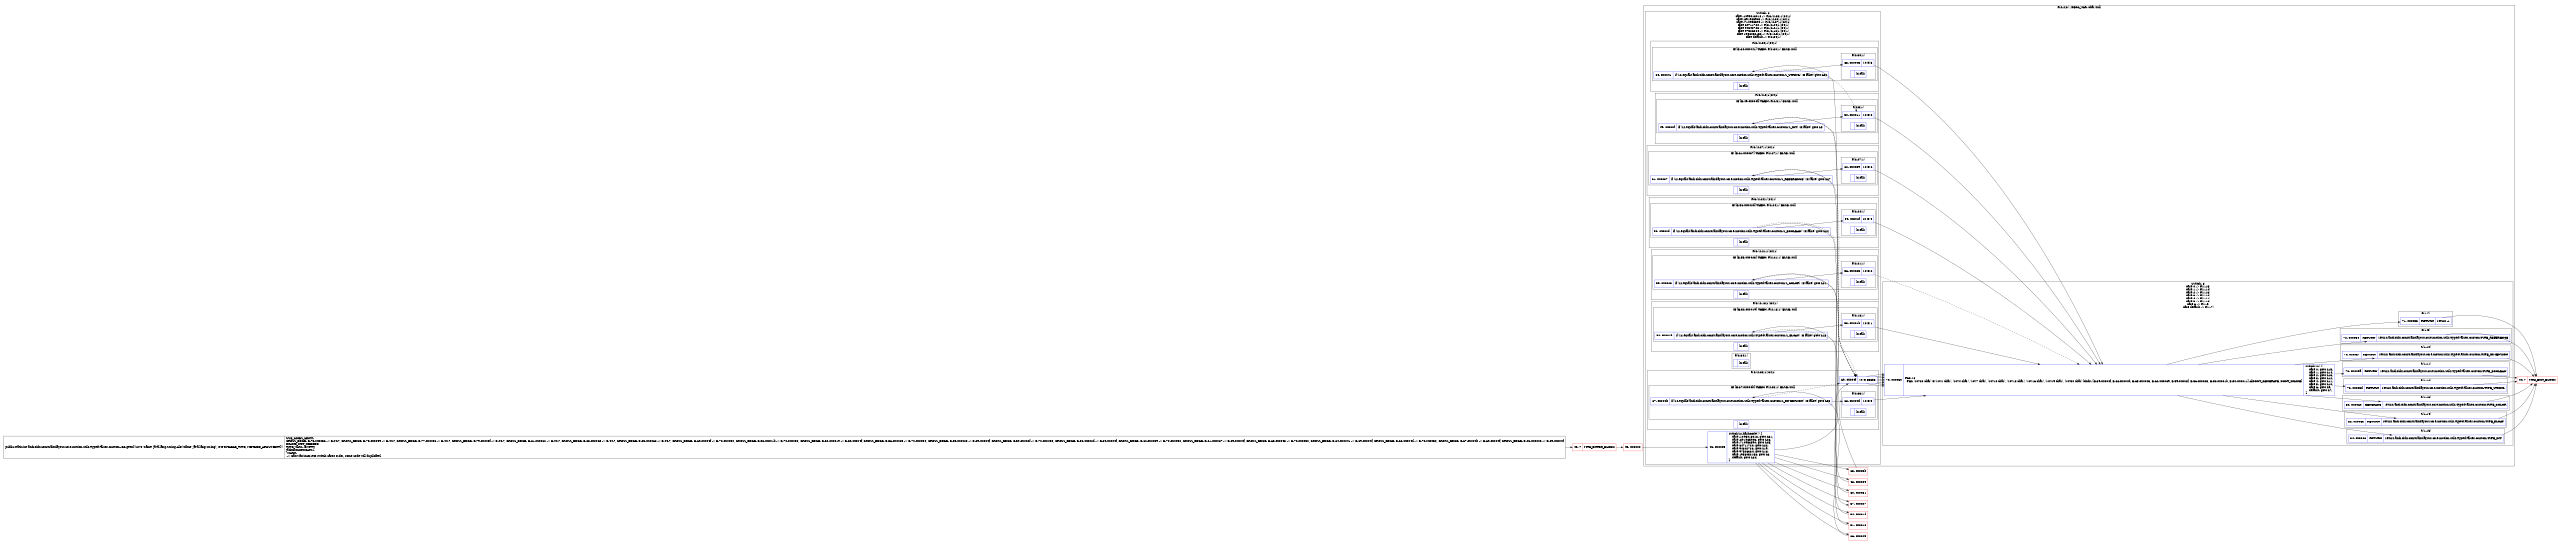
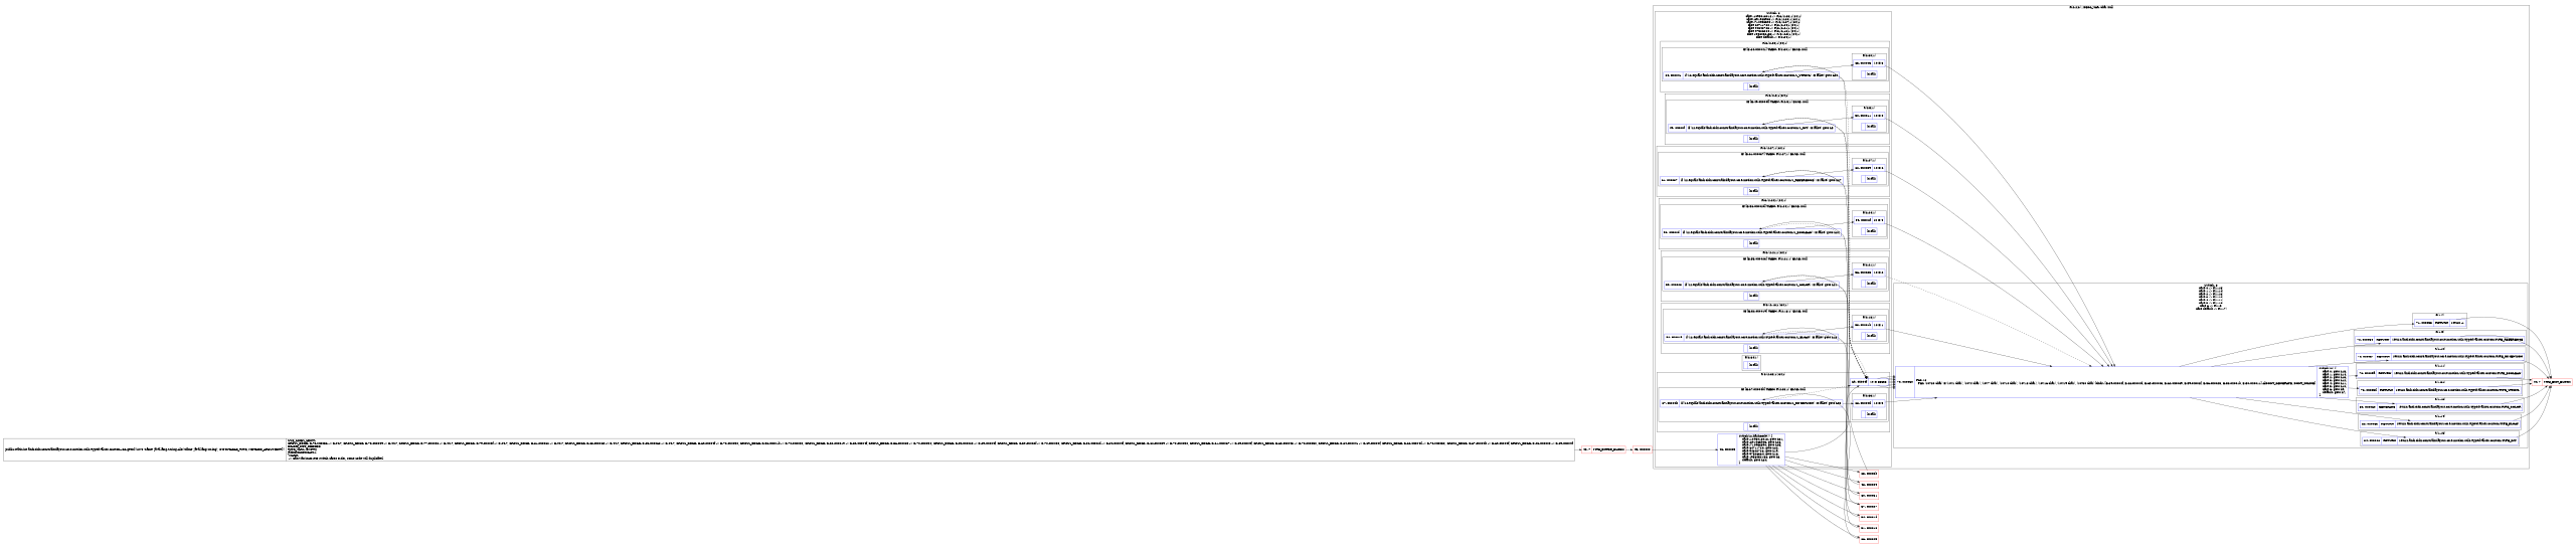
  digraph {
    rankdir=LR
    node [color=blue shape=record]
    n1 [label="{68\:\ 0x004d|r0 = 5\l}"]
    n2 [label="{|break\l}"]
    n3 [label="{67\:\ 0x004b|if (r2.equals(androidx.constraintlayout.core.motion.utils.TypedValues.Custom.S_DIMENSION) != false) goto L33\l}"]
    n4 [label="{69\:\ 0x004f|r0 = 65535\l}"]
    n5 [label="{|break\l}"]
    n6 [label="{65\:\ 0x0043|r0 = 3\l}"]
    n7 [label="{|break\l}"]
    n8 [label="{64\:\ 0x0041|if (r2.equals(androidx.constraintlayout.core.motion.utils.TypedValues.Custom.S_STRING) != false) goto L30\l}"]
    n9 [label="{|break\l}"]
    n10 [label="{62\:\ 0x0039|r0 = 6\l}"]
    n11 [label="{|break\l}"]
    n12 [label="{61\:\ 0x0037|if (r2.equals(androidx.constraintlayout.core.motion.utils.TypedValues.Custom.S_REFERENCE) != false) goto L27\l}"]
    n13 [label="{|break\l}"]
    n14 [label="{59\:\ 0x002f|r0 = 4\l}"]
    n15 [label="{|break\l}"]
    n16 [label="{58\:\ 0x002d|if (r2.equals(androidx.constraintlayout.core.motion.utils.TypedValues.Custom.S_BOOLEAN) != false) goto L24\l}"]
    n17 [label="{|break\l}"]
    n18 [label="{56\:\ 0x0025|r0 = 2\l}"]
    n19 [label="{|break\l}"]
    n20 [label="{55\:\ 0x0023|if (r2.equals(androidx.constraintlayout.core.motion.utils.TypedValues.Custom.S_COLOR) != false) goto L21\l}"]
    n21 [label="{|break\l}"]
    n22 [label="{53\:\ 0x001b|r0 = 1\l}"]
    n23 [label="{|break\l}"]
    n24 [label="{52\:\ 0x0019|if (r2.equals(androidx.constraintlayout.core.motion.utils.TypedValues.Custom.S_FLOAT) != false) goto L18\l}"]
    n25 [label="{|break\l}"]
    n26 [label="{50\:\ 0x0011|r0 = 0\l}"]
    n27 [label="{|break\l}"]
    n28 [label="{49\:\ 0x000f|if (r2.equals(androidx.constraintlayout.core.motion.utils.TypedValues.Custom.S_INT) != false) goto L5\l}"]
    n29 [label="{|break\l}"]
    n30 [label="{|break\l}"]
    n31 [label="{46\:\ 0x0005|switch(r2.hashCode()) \{\l    case \-1095013018: goto L31;\l    case \-891985903: goto L28;\l    case \-710953590: goto L25;\l    case 64711720: goto L22;\l    case 94842723: goto L19;\l    case 97526364: goto L16;\l    case 1958052158: goto L3;\l    default: goto L34;\l\}\l}"]
    n32 [label="{84\:\ 0x0066|RETURN\l|return androidx.constraintlayout.core.motion.utils.TypedValues.Custom.TYPE_INT\l}"]
    n33 [label="{82\:\ 0x0063|RETURN\l|return androidx.constraintlayout.core.motion.utils.TypedValues.Custom.TYPE_FLOAT\l}"]
    n34 [label="{80\:\ 0x0060|GENERATE\l|return androidx.constraintlayout.core.motion.utils.TypedValues.Custom.TYPE_COLOR\l}"]
    n35 [label="{78\:\ 0x005d|RETURN\l|return androidx.constraintlayout.core.motion.utils.TypedValues.Custom.TYPE_STRING\l}"]
    n36 [label="{76\:\ 0x005a|RETURN\l|return androidx.constraintlayout.core.motion.utils.TypedValues.Custom.TYPE_BOOLEAN\l}"]
    n37 [label="{74\:\ 0x0057|RETURN\l|return androidx.constraintlayout.core.motion.utils.TypedValues.Custom.TYPE_DIMENSION\l}"]
    n38 [label="{72\:\ 0x0054|RETURN\l|return androidx.constraintlayout.core.motion.utils.TypedValues.Custom.TYPE_REFERENCE\l}"]
    n39 [label="{71\:\ 0x0053|RETURN\l|return \-1\l}"]
    n40 [label="{70\:\ 0x0050|PHI: r0 \l  PHI: (r0v20 char) = (r0v1 char), (r0v4 char), (r0v7 char), (r0v10 char), (r0v13 char), (r0v16 char), (r0v19 char), (r0v30 char) binds: [B:69:0x004f, B:68:0x004d, B:65:0x0043, B:62:0x0039, B:59:0x002f, B:56:0x0025, B:53:0x001b, B:50:0x0011] A[DONT_GENERATE, DONT_INLINE]\l|switch(r0) \{\l    case 0: goto L15;\l    case 1: goto L14;\l    case 2: goto L13;\l    case 3: goto L12;\l    case 4: goto L11;\l    case 5: goto L10;\l    case 6: goto L9;\l    default: goto L7;\l\}\l}"]
    n41 [color=red label="{48\:\ 0x0009}"]
    n42 [color=red label="{51\:\ 0x0013}"]
    n43 [color=red label="{54\:\ 0x001d}"]
    n44 [color=red label="{57\:\ 0x0027}"]
    n45 [color=red label="{60\:\ 0x0031}"]
    n46 [color=red label="{63\:\ 0x003b}"]
    n47 [color=red label="{66\:\ 0x0045}"]
    n48 [color=red label="{44\:\ ?|MTH_EXIT_BLOCK\l}"]
    n49 [color=red label="{43\:\ ?|MTH_ENTER_BLOCK\l}"]
    n50 [color=red label="{45\:\ 0x0000}"]
    n51 [label="{public static int androidx.constraintlayout.core.motion.utils.TypedValues.Custom.\-CC.getId((r2v0 'name' java.lang.String A[D('name' java.lang.String), IMMUTABLE_TYPE, METHOD_ARGUMENT]))  | USE_LINES_HINTS\lCROSS_EDGE: B:73:0x0056 \-\> B:44:?, CROSS_EDGE: B:75:0x0059 \-\> B:44:?, CROSS_EDGE: B:77:0x005c \-\> B:44:?, CROSS_EDGE: B:79:0x005f \-\> B:44:?, CROSS_EDGE: B:81:0x0062 \-\> B:44:?, CROSS_EDGE: B:83:0x0065 \-\> B:44:?, CROSS_EDGE: B:85:0x0068 \-\> B:44:?, CROSS_EDGE: B:69:0x004f \-\> B:70:0x0050, CROSS_EDGE: B:53:0x001b \-\> B:70:0x0050, CROSS_EDGE: B:52:0x0019 \-\> B:69:0x004f, CROSS_EDGE: B:56:0x0025 \-\> B:70:0x0050, CROSS_EDGE: B:55:0x0023 \-\> B:69:0x004f, CROSS_EDGE: B:59:0x002f \-\> B:70:0x0050, CROSS_EDGE: B:58:0x002d \-\> B:69:0x004f, CROSS_EDGE: B:62:0x0039 \-\> B:70:0x0050, CROSS_EDGE: B:61:0x0037 \-\> B:69:0x004f, CROSS_EDGE: B:65:0x0043 \-\> B:70:0x0050, CROSS_EDGE: B:64:0x0041 \-\> B:69:0x004f, CROSS_EDGE: B:68:0x004d \-\> B:70:0x0050, CROSS_EDGE: B:67:0x004b \-\> B:69:0x004f, CROSS_EDGE: B:46:0x0005 \-\> B:69:0x004f\lINLINE_NOT_NEEDED\lTYPE_VARS: EMPTY\lJadxCommentsAttr\{\l WARN: \l \-\> Can't fix incorrect switch cases order, some code will duplicate\}\l}" color=""]
    subgraph cluster_1 {
      label="R(2:2|6) | DECL_VAR: char null\l"
      subgraph cluster_2 {
        label="Switch: 8\n case -1095013018 -> R(3:(2:33|1)|34|1)\n case -891985903 -> R(3:(2:30|1)|34|1)\n case -710953590 -> R(3:(2:27|1)|34|1)\n case 64711720 -> R(3:(2:24|1)|34|1)\n case 94842723 -> R(3:(2:21|1)|34|1)\n case 97526364 -> R(3:(2:18|1)|34|1)\n case 1958052158 -> R(3:(2:5|1)|34|1)\n case default -> R(2:34|1)"
        n31
        subgraph cluster_3 {
          label="R(3:(2:33|1)|34|1)"
          n4
          n5
          subgraph cluster_4 {
            label="IF [B:67:0x004b] THEN: R(2:33|1) ELSE: null"
            n3
            subgraph cluster_5 {
              label="R(2:33|1)"
              n1
              n2
            }
          }
        }
        subgraph cluster_6 {
          label="R(3:(2:30|1)|34|1)"
          n9
          subgraph cluster_7 {
            label="IF [B:64:0x0041] THEN: R(2:30|1) ELSE: null"
            n8
            subgraph cluster_8 {
              label="R(2:30|1)"
              n6
              n7
            }
          }
        }
        subgraph cluster_9 {
          label="R(3:(2:27|1)|34|1)"
          n13
          subgraph cluster_10 {
            label="IF [B:61:0x0037] THEN: R(2:27|1) ELSE: null"
            n12
            subgraph cluster_11 {
              label="R(2:27|1)"
              n10
              n11
            }
          }
        }
        subgraph cluster_12 {
          label="R(3:(2:24|1)|34|1)"
          n17
          subgraph cluster_13 {
            label="IF [B:58:0x002d] THEN: R(2:24|1) ELSE: null"
            n16
            subgraph cluster_14 {
              label="R(2:24|1)"
              n14
              n15
            }
          }
        }
        subgraph cluster_15 {
          label="R(3:(2:21|1)|34|1)"
          n21
          subgraph cluster_16 {
            label="IF [B:55:0x0023] THEN: R(2:21|1) ELSE: null"
            n20
            subgraph cluster_17 {
              label="R(2:21|1)"
              n18
              n19
            }
          }
        }
        subgraph cluster_18 {
          label="R(3:(2:18|1)|34|1)"
          n25
          subgraph cluster_19 {
            label="IF [B:52:0x0019] THEN: R(2:18|1) ELSE: null"
            n24
            subgraph cluster_20 {
              label="R(2:18|1)"
              n22
              n23
            }
          }
        }
        subgraph cluster_21 {
          label="R(3:(2:5|1)|34|1)"
          n29
          subgraph cluster_22 {
            label="IF [B:49:0x000f] THEN: R(2:5|1) ELSE: null"
            n28
            subgraph cluster_23 {
              label="R(2:5|1)"
              n26
              n27
            }
          }
        }
        subgraph cluster_24 {
          label="R(2:34|1)"
          n30
        }
      }
      subgraph cluster_25 {
        label="Switch: 8\n case 0 -> R(1:15)\n case 1 -> R(1:14)\n case 2 -> R(1:13)\n case 3 -> R(1:12)\n case 4 -> R(1:11)\n case 5 -> R(1:10)\n case 6 -> R(1:9)\n case default -> R(1:7)"
        n40
        subgraph cluster_26 {
          label="R(1:15)"
          n32
        }
        subgraph cluster_27 {
          label="R(1:14)"
          n33
        }
        subgraph cluster_28 {
          label="R(1:13)"
          n34
        }
        subgraph cluster_29 {
-         label="R(1:12)"
+         label="R(1:92)"
          n35
        }
        subgraph cluster_30 {
          label="R(1:11)"
          n36
        }
        subgraph cluster_31 {
          label="R(1:10)"
          n37
        }
        subgraph cluster_32 {
          label="R(1:9)"
          n38
        }
        subgraph cluster_33 {
          label="R(1:7)"
          n39
        }
      }
    }
    n1 -> n40
    n3 -> n1
    n3 -> n4 [style=dashed]
    n4 -> n40
    n4 -> n40
    n4 -> n40
    n4 -> n40
    n4 -> n40
    n4 -> n40
    n4 -> n40
    n4 -> n40
    n6 -> n40
-   n8 -> n26 [style=dashed]
+   n8 -> n4 [style=dashed]
    n8 -> n6
    n10 -> n40
    n12 -> n4 [style=dashed]
    n12 -> n10
    n14 -> n40
    n16 -> n4 [style=dashed]
    n16 -> n14
    n18 -> n40 [style=dashed]
    n20 -> n4 [style=dashed]
    n20 -> n18
    n22 -> n40
    n24 -> n4 [style=dashed]
    n24 -> n22
    n26 -> n40
    n28 -> n4 [style=dashed]
    n28 -> n26
    n31 -> n4
    n31 -> n41
    n31 -> n42
    n31 -> n43
    n31 -> n44
    n31 -> n45
    n31 -> n46
    n31 -> n47
    n32 -> n48
    n33 -> n48
    n34 -> n48
    n35 -> n48
    n36 -> n48
    n37 -> n48
    n38 -> n48
    n39 -> n48
    n40 -> n32
    n40 -> n33
    n40 -> n34
    n40 -> n35
    n40 -> n36
    n40 -> n37
    n40 -> n38
    n40 -> n39
    n41 -> n28
    n42 -> n24
    n43 -> n20
-   n16 -> n44
+   n44 -> n16
    n45 -> n12
    n46 -> n8
    n47 -> n3
    n49 -> n50
    n50 -> n31
    n51 -> n49
  }
